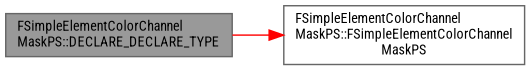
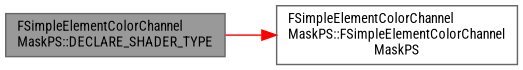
  digraph {
    rankdir=LR
    fontname="Roboto Condensed"
    node [fontname="Roboto Condensed" fontsize=10 shape=box style=filled]
-   n1 [color=gray40 fillcolor=grey60 fontcolor=black height=0.2 label="FSimpleElementColorChannel\lMaskPS::DECLARE_DECLARE_TYPE" width=0.4]
+   n1 [color=gray40 fillcolor=grey60 fontcolor=black height=0.2 label="FSimpleElementColorChannel\lMaskPS::DECLARE_SHADER_TYPE" width=0.4]
    n2 [color=grey40 fillcolor=white height=0.2 label="FSimpleElementColorChannel\lMaskPS::FSimpleElementColorChannel\lMaskPS" width=0.4]
    n1 -> n2 [color=red fontname="Roboto Condensed" fontsize=10 labelfontname=Helvetica labelfontsize=10 style=solid]
  }
